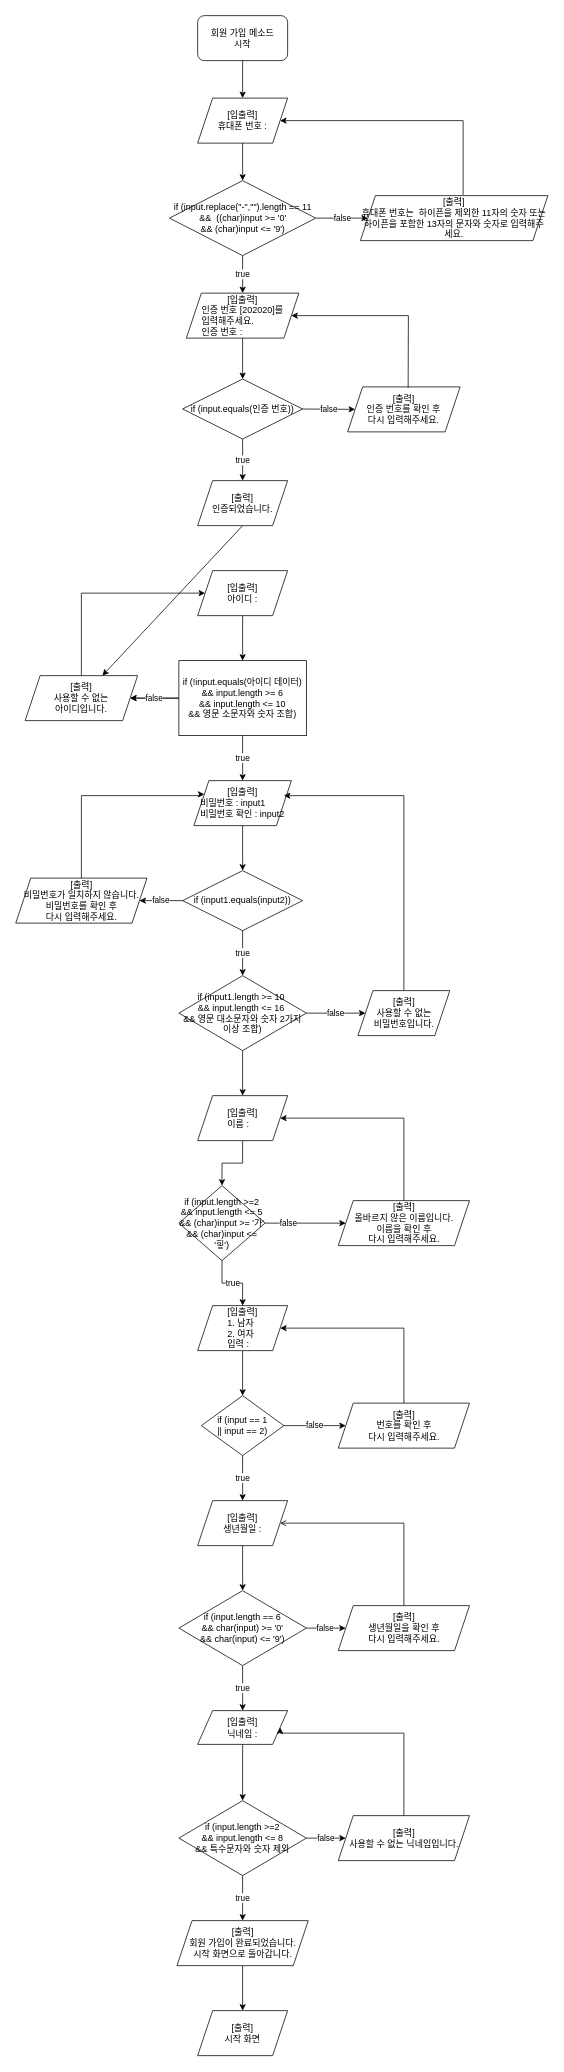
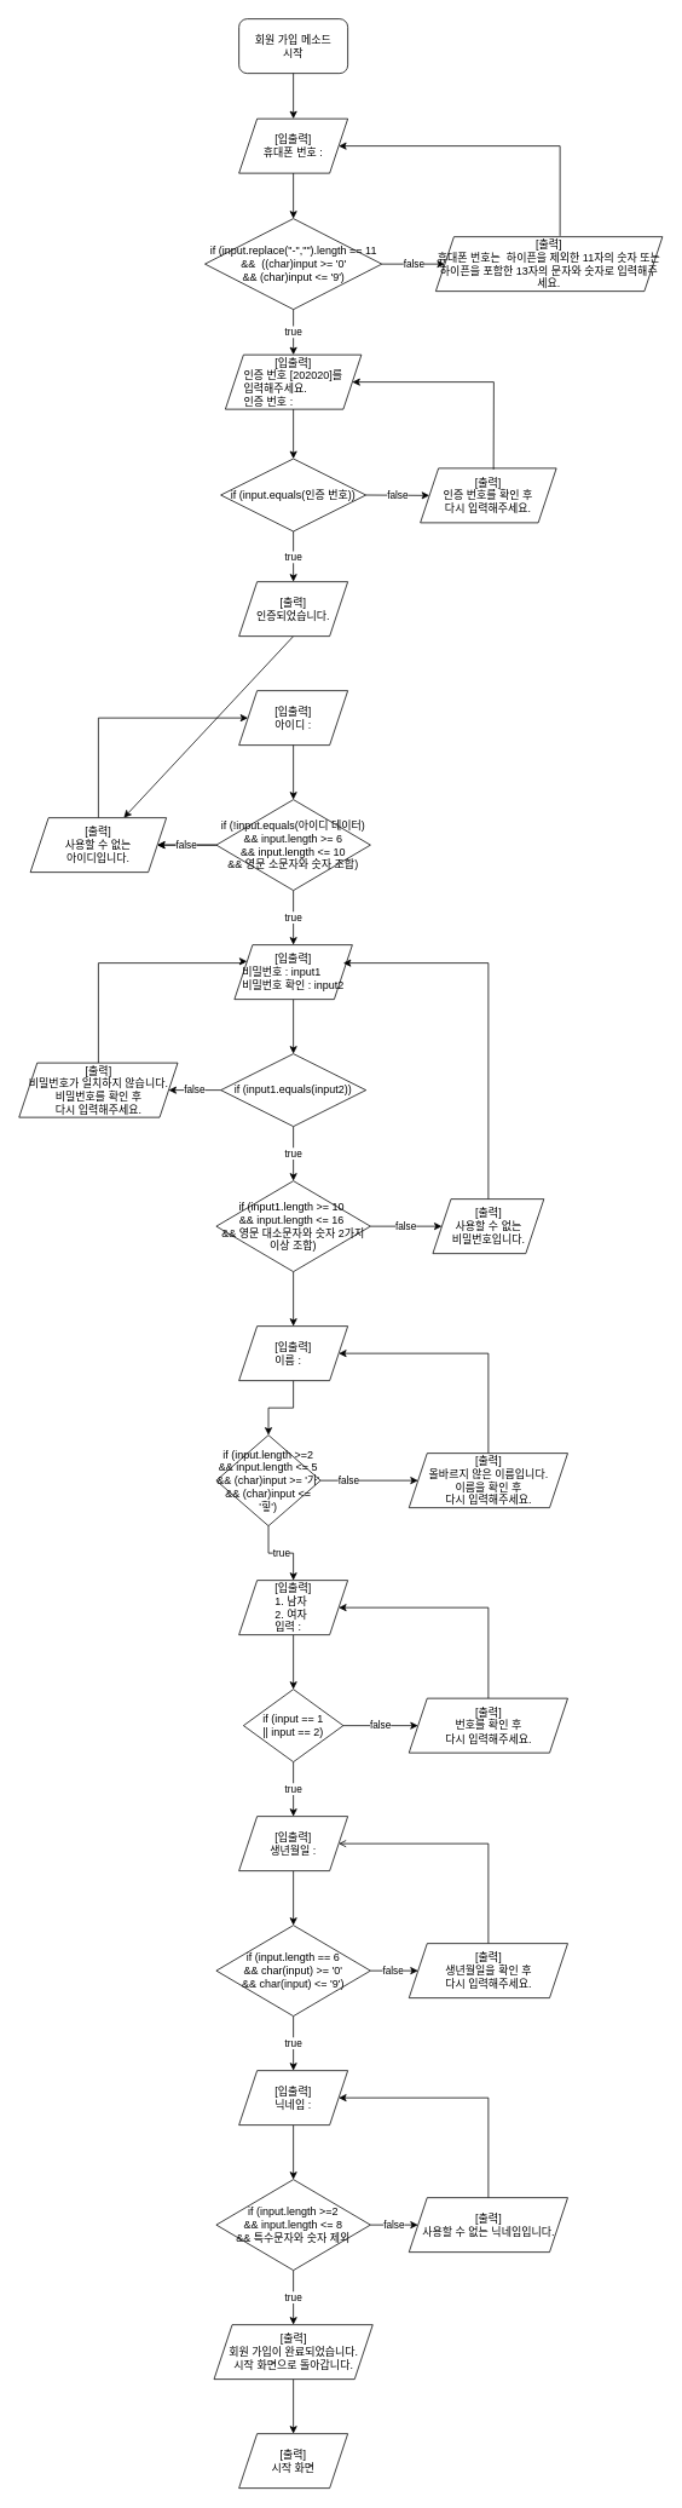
  <mxCell id="0" />
  <mxCell id="1" parent="0" />
  <mxCell id="2" value="회원 가입 메소드&lt;br&gt;시작" style="rounded=1;whiteSpace=wrap;html=1;" parent="1" vertex="1"><mxGeometry x="263" y="20" width="120" height="60" as="geometry" /></mxCell>
  <mxCell id="3" value="" style="endArrow=classic;html=1;exitX=0.5;exitY=1;exitDx=0;exitDy=0;entryX=0.5;entryY=0;entryDx=0;entryDy=0;" parent="1" source="2" target="4" edge="1"><mxGeometry width="50" height="50" relative="1" as="geometry"><mxPoint x="303" y="70" as="sourcePoint" /><mxPoint x="323" y="120" as="targetPoint" /></mxGeometry></mxCell>
  <mxCell id="4" value="[입출력]&lt;br&gt;&lt;div style=&quot;text-align: left&quot;&gt;&lt;span&gt;휴대폰 번호 :&lt;/span&gt;&lt;/div&gt;" style="shape=parallelogram;perimeter=parallelogramPerimeter;whiteSpace=wrap;html=1;fixedSize=1;" parent="1" vertex="1"><mxGeometry x="263" y="130" width="120" height="60" as="geometry" /></mxCell>
  <mxCell id="5" value="" style="endArrow=classic;html=1;exitX=0.5;exitY=1;exitDx=0;exitDy=0;entryX=0.5;entryY=0;entryDx=0;entryDy=0;" parent="1" source="4" target="6" edge="1"><mxGeometry width="50" height="50" relative="1" as="geometry"><mxPoint x="313" y="220" as="sourcePoint" /><mxPoint x="323" y="220" as="targetPoint" /></mxGeometry></mxCell>
  <mxCell id="6" value="if (input.replace(&quot;-&quot;,&quot;&quot;).length == 11 &lt;br&gt;&amp;amp;&amp;amp;&amp;nbsp; ((char)input &amp;gt;= '0'&lt;br&gt;&amp;amp;&amp;amp; (char)input &amp;lt;= '9')" style="rhombus;whiteSpace=wrap;html=1;" parent="1" vertex="1"><mxGeometry x="225.5" y="240" width="195" height="100" as="geometry" /></mxCell>
  <mxCell id="7" value="true" style="endArrow=classic;html=1;exitX=0.5;exitY=1;exitDx=0;exitDy=0;entryX=0.5;entryY=0;entryDx=0;entryDy=0;" parent="1" source="6" target="11" edge="1"><mxGeometry width="50" height="50" relative="1" as="geometry"><mxPoint x="423" y="330" as="sourcePoint" /><mxPoint x="293" y="380" as="targetPoint" /></mxGeometry></mxCell>
  <mxCell id="8" value="false" style="endArrow=classic;html=1;exitX=1;exitY=0.5;exitDx=0;exitDy=0;entryX=0;entryY=0.5;entryDx=0;entryDy=0;" parent="1" source="6" target="9" edge="1"><mxGeometry width="50" height="50" relative="1" as="geometry"><mxPoint x="413" y="290" as="sourcePoint" /><mxPoint x="443" y="290" as="targetPoint" /></mxGeometry></mxCell>
  <mxCell id="9" value="[출력]&lt;br&gt;휴대폰 번호는&amp;nbsp; 하이픈을 제외한 11자의 숫자 또는 하이픈을 포함한 13자의 문자와 숫자로 입력해주세요." style="shape=parallelogram;perimeter=parallelogramPerimeter;whiteSpace=wrap;html=1;fixedSize=1;" parent="1" vertex="1"><mxGeometry x="480" y="260" width="250" height="60" as="geometry" /></mxCell>
  <mxCell id="10" value="" style="endArrow=classic;html=1;rounded=0;entryX=1;entryY=0.5;entryDx=0;entryDy=0;" parent="1" target="4" edge="1"><mxGeometry width="50" height="50" relative="1" as="geometry"><mxPoint x="617" y="259" as="sourcePoint" /><mxPoint x="423" y="160" as="targetPoint" /><Array as="points"><mxPoint x="617" y="160" /></Array></mxGeometry></mxCell>
  <mxCell id="11" value="[입출력]&lt;br&gt;&lt;div style=&quot;text-align: left&quot;&gt;&lt;span&gt;인증 번호 [202020]를&lt;/span&gt;&lt;/div&gt;&lt;div style=&quot;text-align: left&quot;&gt;&lt;span&gt;입력해주세요.&lt;/span&gt;&lt;/div&gt;&lt;div style=&quot;text-align: left&quot;&gt;&lt;span&gt;인증 번호 :&lt;/span&gt;&lt;/div&gt;" style="shape=parallelogram;perimeter=parallelogramPerimeter;whiteSpace=wrap;html=1;fixedSize=1;" parent="1" vertex="1"><mxGeometry x="248" y="390" width="150" height="60" as="geometry" /></mxCell>
  <mxCell id="12" value="if (input.equals(인증 번호))" style="rhombus;whiteSpace=wrap;html=1;" parent="1" vertex="1"><mxGeometry x="243" y="504.5" width="160" height="80" as="geometry" /></mxCell>
  <mxCell id="13" value="" style="endArrow=classic;html=1;exitX=0.5;exitY=1;exitDx=0;exitDy=0;entryX=0.5;entryY=0;entryDx=0;entryDy=0;" parent="1" source="11" target="12" edge="1"><mxGeometry width="50" height="50" relative="1" as="geometry"><mxPoint x="423" y="480" as="sourcePoint" /><mxPoint x="473" y="430" as="targetPoint" /></mxGeometry></mxCell>
  <mxCell id="14" value="[출력]&lt;br&gt;인증 번호를 확인 후&lt;br&gt;다시 입력해주세요." style="shape=parallelogram;perimeter=parallelogramPerimeter;whiteSpace=wrap;html=1;fixedSize=1;" parent="1" vertex="1"><mxGeometry x="463" y="515" width="150" height="60" as="geometry" /></mxCell>
  <mxCell id="15" value="" style="endArrow=classic;html=1;rounded=0;exitX=0.538;exitY=0.022;exitDx=0;exitDy=0;exitPerimeter=0;" parent="1" source="14" target="11" edge="1"><mxGeometry width="50" height="50" relative="1" as="geometry"><mxPoint x="513" y="490" as="sourcePoint" /><mxPoint x="373" y="380" as="targetPoint" /><Array as="points"><mxPoint x="544" y="420" /></Array></mxGeometry></mxCell>
  <mxCell id="16" value="false" style="endArrow=classic;html=1;exitX=1;exitY=0.5;exitDx=0;exitDy=0;entryX=0;entryY=0.5;entryDx=0;entryDy=0;" parent="1" source="12" target="14" edge="1"><mxGeometry width="50" height="50" relative="1" as="geometry"><mxPoint x="413" y="550" as="sourcePoint" /><mxPoint x="463" y="500" as="targetPoint" /></mxGeometry></mxCell>
  <mxCell id="17" value="true" style="endArrow=classic;html=1;exitX=0.5;exitY=1;exitDx=0;exitDy=0;entryX=0.5;entryY=0;entryDx=0;entryDy=0;" parent="1" source="12" target="20" edge="1"><mxGeometry width="50" height="50" relative="1" as="geometry"><mxPoint x="363" y="560" as="sourcePoint" /><mxPoint x="310.5" y="640" as="targetPoint" /></mxGeometry></mxCell>
  <mxCell id="18" value="" style="endArrow=classic;html=1;exitX=0.5;exitY=1;exitDx=0;exitDy=0;" parent="1" source="20" target="22" edge="1"><mxGeometry width="50" height="50" relative="1" as="geometry"><mxPoint x="310.5" y="700" as="sourcePoint" /><mxPoint x="323" y="760" as="targetPoint" /></mxGeometry></mxCell>
  <mxCell id="19" value="[입출력]&lt;br&gt;&lt;div style=&quot;text-align: left&quot;&gt;&lt;span&gt;아이디 :&lt;/span&gt;&lt;/div&gt;" style="shape=parallelogram;perimeter=parallelogramPerimeter;whiteSpace=wrap;html=1;fixedSize=1;" parent="1" vertex="1"><mxGeometry x="263" y="760" width="120" height="60" as="geometry" /></mxCell>
  <mxCell id="20" value="[출력]&lt;br&gt;&lt;div style=&quot;text-align: left&quot;&gt;인증되었습니다.&lt;/div&gt;" style="shape=parallelogram;perimeter=parallelogramPerimeter;whiteSpace=wrap;html=1;fixedSize=1;" parent="1" vertex="1"><mxGeometry x="263" y="640" width="120" height="60" as="geometry" /></mxCell>
  <mxCell id="21" style="edgeStyle=orthogonalEdgeStyle;rounded=0;orthogonalLoop=1;jettySize=auto;html=1;entryX=0;entryY=0.5;entryDx=0;entryDy=0;" parent="1" source="22" target="19" edge="1"><mxGeometry relative="1" as="geometry"><mxPoint x="183" y="790" as="targetPoint" /><Array as="points"><mxPoint x="108" y="790" /></Array></mxGeometry></mxCell>
  <mxCell id="22" value="[출력]&lt;br&gt;사용할 수 없는&lt;br&gt;아이디입니다." style="shape=parallelogram;perimeter=parallelogramPerimeter;whiteSpace=wrap;html=1;fixedSize=1;" parent="1" vertex="1"><mxGeometry x="33" y="900" width="150" height="60" as="geometry" /></mxCell>
  <mxCell id="23" value="" style="edgeStyle=orthogonalEdgeStyle;rounded=0;orthogonalLoop=1;jettySize=auto;html=1;" parent="1" source="26" target="22" edge="1"><mxGeometry relative="1" as="geometry" /></mxCell>
  <mxCell id="24" value="false" style="edgeStyle=orthogonalEdgeStyle;rounded=0;orthogonalLoop=1;jettySize=auto;html=1;" parent="1" source="26" target="22" edge="1"><mxGeometry relative="1" as="geometry" /></mxCell>
  <mxCell id="25" value="true" style="edgeStyle=orthogonalEdgeStyle;rounded=0;orthogonalLoop=1;jettySize=auto;html=1;" parent="1" source="26" target="29" edge="1"><mxGeometry relative="1" as="geometry" /></mxCell>
- <mxCell id="26" value="if (!input.equals(아이디 데이터) &amp;amp;&amp;amp; input.length &amp;gt;= 6 &lt;br&gt;&amp;amp;&amp;amp; input.length &amp;lt;= 10 &lt;br&gt;&amp;amp;&amp;amp; 영문 소문자와 숫자 조합)" style="whiteSpace=wrap;html=1;rounded=0;" parent="1" vertex="1"><mxGeometry x="238" y="880" width="170" height="100" as="geometry" /></mxCell>
+ <mxCell id="26" value="if (!input.equals(아이디 데이터) &amp;amp;&amp;amp; input.length &amp;gt;= 6 &lt;br&gt;&amp;amp;&amp;amp; input.length &amp;lt;= 10 &lt;br&gt;&amp;amp;&amp;amp; 영문 소문자와 숫자 조합)" style="rhombus;whiteSpace=wrap;html=1;" parent="1" vertex="1"><mxGeometry x="238" y="880" width="170" height="100" as="geometry" /></mxCell>
  <mxCell id="27" value="" style="endArrow=classic;html=1;exitX=0.5;exitY=1;exitDx=0;exitDy=0;entryX=0.5;entryY=0;entryDx=0;entryDy=0;" parent="1" source="19" target="26" edge="1"><mxGeometry width="50" height="50" relative="1" as="geometry"><mxPoint x="333" y="850" as="sourcePoint" /><mxPoint x="353" y="800" as="targetPoint" /></mxGeometry></mxCell>
  <mxCell id="28" style="edgeStyle=orthogonalEdgeStyle;rounded=0;orthogonalLoop=1;jettySize=auto;html=1;entryX=0.5;entryY=0;entryDx=0;entryDy=0;" parent="1" source="29" target="35" edge="1"><mxGeometry relative="1" as="geometry" /></mxCell>
  <mxCell id="29" value="[입출력]&lt;br&gt;&lt;div style=&quot;text-align: left&quot;&gt;&lt;span&gt;비밀번호 : input1&lt;/span&gt;&lt;/div&gt;&lt;div style=&quot;text-align: left&quot;&gt;&lt;span&gt;비밀번호 확인 : input2&lt;/span&gt;&lt;/div&gt;" style="shape=parallelogram;perimeter=parallelogramPerimeter;whiteSpace=wrap;html=1;fixedSize=1;" parent="1" vertex="1"><mxGeometry x="258" y="1040" width="130" height="60" as="geometry" /></mxCell>
  <mxCell id="30" value="false" style="edgeStyle=orthogonalEdgeStyle;rounded=0;orthogonalLoop=1;jettySize=auto;html=1;" parent="1" source="32" target="39" edge="1"><mxGeometry relative="1" as="geometry" /></mxCell>
  <mxCell id="31" value="" style="edgeStyle=orthogonalEdgeStyle;rounded=0;orthogonalLoop=1;jettySize=auto;html=1;" parent="1" source="32" target="41" edge="1"><mxGeometry relative="1" as="geometry" /></mxCell>
  <mxCell id="32" value="if (input1.length &amp;gt;= 10&amp;nbsp;&lt;br&gt;&amp;amp;&amp;amp; input.length &amp;lt;= 16&amp;nbsp;&lt;br&gt;&amp;amp;&amp;amp; 영문 대소문자와 숫자 2가지 이상 조합)" style="rhombus;whiteSpace=wrap;html=1;" parent="1" vertex="1"><mxGeometry x="238" y="1300" width="170" height="100" as="geometry" /></mxCell>
  <mxCell id="33" value="false" style="edgeStyle=orthogonalEdgeStyle;rounded=0;orthogonalLoop=1;jettySize=auto;html=1;" parent="1" source="35" target="37" edge="1"><mxGeometry relative="1" as="geometry" /></mxCell>
  <mxCell id="34" value="true" style="edgeStyle=orthogonalEdgeStyle;rounded=0;orthogonalLoop=1;jettySize=auto;html=1;" parent="1" source="35" target="32" edge="1"><mxGeometry relative="1" as="geometry" /></mxCell>
  <mxCell id="35" value="if (input1.equals(input2))" style="rhombus;whiteSpace=wrap;html=1;" parent="1" vertex="1"><mxGeometry x="243" y="1160" width="160" height="80" as="geometry" /></mxCell>
  <mxCell id="36" style="edgeStyle=orthogonalEdgeStyle;rounded=0;orthogonalLoop=1;jettySize=auto;html=1;entryX=0;entryY=0.25;entryDx=0;entryDy=0;" parent="1" source="37" target="29" edge="1"><mxGeometry relative="1" as="geometry"><mxPoint x="233" y="1070" as="targetPoint" /><Array as="points"><mxPoint x="108" y="1060" /><mxPoint x="268" y="1060" /><mxPoint x="268" y="1058" /></Array></mxGeometry></mxCell>
  <mxCell id="37" value="[출력]&lt;br&gt;비밀번호가 일치하지 않습니다.&lt;br&gt;비밀번호를 확인 후&lt;br&gt;다시 입력해주세요." style="shape=parallelogram;perimeter=parallelogramPerimeter;whiteSpace=wrap;html=1;fixedSize=1;" parent="1" vertex="1"><mxGeometry x="20.5" y="1170" width="175" height="60" as="geometry" /></mxCell>
  <mxCell id="38" style="edgeStyle=orthogonalEdgeStyle;rounded=0;orthogonalLoop=1;jettySize=auto;html=1;exitX=0.5;exitY=0;exitDx=0;exitDy=0;" parent="1" source="39" edge="1"><mxGeometry relative="1" as="geometry"><mxPoint x="378" y="1060" as="targetPoint" /><Array as="points"><mxPoint x="538" y="1060" /><mxPoint x="378" y="1060" /></Array></mxGeometry></mxCell>
  <mxCell id="39" value="[출력]&lt;br&gt;사용할 수 없는&lt;br&gt;비밀번호입니다." style="shape=parallelogram;perimeter=parallelogramPerimeter;whiteSpace=wrap;html=1;fixedSize=1;" parent="1" vertex="1"><mxGeometry x="476.75" y="1320" width="122.5" height="60" as="geometry" /></mxCell>
  <mxCell id="40" value="" style="edgeStyle=orthogonalEdgeStyle;rounded=0;orthogonalLoop=1;jettySize=auto;html=1;" parent="1" source="41" target="44" edge="1"><mxGeometry relative="1" as="geometry" /></mxCell>
  <mxCell id="41" value="[입출력]&lt;br&gt;&lt;div style=&quot;text-align: left&quot;&gt;&lt;span&gt;이름 :&lt;/span&gt;&lt;/div&gt;" style="shape=parallelogram;perimeter=parallelogramPerimeter;whiteSpace=wrap;html=1;fixedSize=1;" parent="1" vertex="1"><mxGeometry x="263" y="1460" width="120" height="60" as="geometry" /></mxCell>
  <mxCell id="42" value="false" style="edgeStyle=orthogonalEdgeStyle;rounded=0;orthogonalLoop=1;jettySize=auto;html=1;" parent="1" source="44" target="46" edge="1"><mxGeometry x="-0.429" relative="1" as="geometry"><mxPoint as="offset" /></mxGeometry></mxCell>
  <mxCell id="43" value="true" style="edgeStyle=orthogonalEdgeStyle;rounded=0;orthogonalLoop=1;jettySize=auto;html=1;" parent="1" source="44" target="48" edge="1"><mxGeometry relative="1" as="geometry" /></mxCell>
  <mxCell id="44" value="if (input.length &amp;gt;=2&lt;br&gt;&amp;amp;&amp;amp; input.length &amp;lt;= 5&lt;br&gt;&amp;amp;&amp;amp; (char)input &amp;gt;= '가'&lt;br&gt;&amp;amp;&amp;amp; (char)input &amp;lt;= '힣')" style="rhombus;whiteSpace=wrap;html=1;" parent="1" vertex="1"><mxGeometry x="238" y="1580" width="115" height="100" as="geometry" /></mxCell>
  <mxCell id="45" style="edgeStyle=orthogonalEdgeStyle;rounded=0;orthogonalLoop=1;jettySize=auto;html=1;entryX=1;entryY=0.5;entryDx=0;entryDy=0;" parent="1" source="46" target="41" edge="1"><mxGeometry relative="1" as="geometry"><mxPoint x="483" y="1490" as="targetPoint" /><Array as="points"><mxPoint x="538" y="1490" /></Array></mxGeometry></mxCell>
  <mxCell id="46" value="[출력]&lt;br&gt;올바르지 않은 이름입니다.&lt;br&gt;이름을 확인 후&lt;br&gt;다시 입력해주세요." style="shape=parallelogram;perimeter=parallelogramPerimeter;whiteSpace=wrap;html=1;fixedSize=1;" parent="1" vertex="1"><mxGeometry x="450.5" y="1600" width="175" height="60" as="geometry" /></mxCell>
  <mxCell id="47" value="" style="edgeStyle=orthogonalEdgeStyle;rounded=0;orthogonalLoop=1;jettySize=auto;html=1;" parent="1" source="48" target="51" edge="1"><mxGeometry relative="1" as="geometry" /></mxCell>
  <mxCell id="48" value="[입출력]&lt;br&gt;&lt;div style=&quot;text-align: left&quot;&gt;1. 남자&lt;/div&gt;&lt;div style=&quot;text-align: left&quot;&gt;2. 여자&lt;/div&gt;&lt;div style=&quot;text-align: left&quot;&gt;입력 :&lt;/div&gt;" style="shape=parallelogram;perimeter=parallelogramPerimeter;whiteSpace=wrap;html=1;fixedSize=1;" parent="1" vertex="1"><mxGeometry x="263" y="1740" width="120" height="60" as="geometry" /></mxCell>
  <mxCell id="49" value="false" style="edgeStyle=orthogonalEdgeStyle;rounded=0;orthogonalLoop=1;jettySize=auto;html=1;" parent="1" source="51" target="53" edge="1"><mxGeometry relative="1" as="geometry" /></mxCell>
  <mxCell id="50" value="true" style="edgeStyle=orthogonalEdgeStyle;rounded=0;orthogonalLoop=1;jettySize=auto;html=1;" parent="1" source="51" target="55" edge="1"><mxGeometry relative="1" as="geometry" /></mxCell>
  <mxCell id="51" value="if (input == 1&lt;br&gt;|| input == 2)" style="rhombus;whiteSpace=wrap;html=1;" parent="1" vertex="1"><mxGeometry x="268" y="1860" width="110" height="80" as="geometry" /></mxCell>
  <mxCell id="52" style="edgeStyle=orthogonalEdgeStyle;rounded=0;orthogonalLoop=1;jettySize=auto;html=1;entryX=1;entryY=0.5;entryDx=0;entryDy=0;" parent="1" source="53" target="48" edge="1"><mxGeometry relative="1" as="geometry"><mxPoint x="433" y="1770" as="targetPoint" /><Array as="points"><mxPoint x="538" y="1770" /></Array></mxGeometry></mxCell>
  <mxCell id="53" value="[출력]&lt;br&gt;번호를 확인 후&lt;br&gt;다시 입력해주세요." style="shape=parallelogram;perimeter=parallelogramPerimeter;whiteSpace=wrap;html=1;fixedSize=1;" parent="1" vertex="1"><mxGeometry x="450.5" y="1870" width="175" height="60" as="geometry" /></mxCell>
  <mxCell id="54" value="" style="edgeStyle=orthogonalEdgeStyle;rounded=0;orthogonalLoop=1;jettySize=auto;html=1;" parent="1" source="55" target="58" edge="1"><mxGeometry relative="1" as="geometry" /></mxCell>
  <mxCell id="55" value="[입출력]&lt;br&gt;&lt;div style=&quot;text-align: left&quot;&gt;&lt;span&gt;생년월일 :&lt;/span&gt;&lt;/div&gt;" style="shape=parallelogram;perimeter=parallelogramPerimeter;whiteSpace=wrap;html=1;fixedSize=1;" parent="1" vertex="1"><mxGeometry x="263" y="2000" width="120" height="60" as="geometry" /></mxCell>
  <mxCell id="56" value="false" style="edgeStyle=orthogonalEdgeStyle;rounded=0;orthogonalLoop=1;jettySize=auto;html=1;" parent="1" source="58" target="60" edge="1"><mxGeometry x="-0.048" relative="1" as="geometry"><mxPoint as="offset" /></mxGeometry></mxCell>
  <mxCell id="57" value="true" style="edgeStyle=orthogonalEdgeStyle;rounded=0;orthogonalLoop=1;jettySize=auto;html=1;" parent="1" source="58" target="62" edge="1"><mxGeometry relative="1" as="geometry" /></mxCell>
  <mxCell id="58" value="if (input.length == 6&lt;br&gt;&amp;amp;&amp;amp; char(input) &amp;gt;= '0'&lt;br&gt;&amp;amp;&amp;amp; char(input) &amp;lt;= '9')" style="rhombus;whiteSpace=wrap;html=1;" parent="1" vertex="1"><mxGeometry x="238" y="2120" width="170" height="100" as="geometry" /></mxCell>
  <mxCell id="59" style="edgeStyle=orthogonalEdgeStyle;rounded=0;orthogonalLoop=1;jettySize=auto;html=1;entryX=1;entryY=0.5;entryDx=0;entryDy=0;endArrow=open;" parent="1" source="60" target="55" edge="1"><mxGeometry relative="1" as="geometry"><mxPoint x="473" y="2020" as="targetPoint" /><Array as="points"><mxPoint x="538" y="2030" /></Array></mxGeometry></mxCell>
  <mxCell id="60" value="[출력]&lt;br&gt;생년월일을 확인 후&lt;br&gt;다시 입력해주세요." style="shape=parallelogram;perimeter=parallelogramPerimeter;whiteSpace=wrap;html=1;fixedSize=1;" parent="1" vertex="1"><mxGeometry x="450.5" y="2140" width="175" height="60" as="geometry" /></mxCell>
  <mxCell id="61" value="" style="edgeStyle=orthogonalEdgeStyle;rounded=0;orthogonalLoop=1;jettySize=auto;html=1;" parent="1" source="62" target="65" edge="1"><mxGeometry relative="1" as="geometry" /></mxCell>
- <mxCell id="62" value="[입출력]&lt;br&gt;&lt;div style=&quot;text-align: left&quot;&gt;닉네임 :&lt;/div&gt;" style="shape=parallelogram;perimeter=parallelogramPerimeter;whiteSpace=wrap;html=1;fixedSize=1;" parent="1" vertex="1"><mxGeometry x="263" y="2280" width="120" height="45" as="geometry" /></mxCell>
+ <mxCell id="62" value="[입출력]&lt;br&gt;&lt;div style=&quot;text-align: left&quot;&gt;닉네임 :&lt;/div&gt;" style="shape=parallelogram;perimeter=parallelogramPerimeter;whiteSpace=wrap;html=1;fixedSize=1;" parent="1" vertex="1"><mxGeometry x="263" y="2280" width="120" height="60" as="geometry" /></mxCell>
  <mxCell id="63" value="false" style="edgeStyle=orthogonalEdgeStyle;rounded=0;orthogonalLoop=1;jettySize=auto;html=1;" parent="1" source="65" target="67" edge="1"><mxGeometry relative="1" as="geometry" /></mxCell>
  <mxCell id="64" value="true" style="edgeStyle=orthogonalEdgeStyle;rounded=0;orthogonalLoop=1;jettySize=auto;html=1;" parent="1" source="65" target="69" edge="1"><mxGeometry relative="1" as="geometry" /></mxCell>
  <mxCell id="65" value="if (input.length &amp;gt;=2&lt;br&gt;&amp;amp;&amp;amp; input.length &amp;lt;= 8&lt;br&gt;&amp;amp;&amp;amp; 특수문자와 숫자 제외" style="rhombus;whiteSpace=wrap;html=1;" parent="1" vertex="1"><mxGeometry x="238" y="2400" width="170" height="100" as="geometry" /></mxCell>
  <mxCell id="66" style="edgeStyle=orthogonalEdgeStyle;rounded=0;orthogonalLoop=1;jettySize=auto;html=1;entryX=1;entryY=0.5;entryDx=0;entryDy=0;" parent="1" source="67" target="62" edge="1"><mxGeometry relative="1" as="geometry"><mxPoint x="453" y="2310" as="targetPoint" /><Array as="points"><mxPoint x="538" y="2310" /></Array></mxGeometry></mxCell>
  <mxCell id="67" value="[출력]&lt;br&gt;사용할 수 없는 닉네임입니다." style="shape=parallelogram;perimeter=parallelogramPerimeter;whiteSpace=wrap;html=1;fixedSize=1;" parent="1" vertex="1"><mxGeometry x="450.5" y="2420" width="175" height="60" as="geometry" /></mxCell>
  <mxCell id="68" value="" style="edgeStyle=orthogonalEdgeStyle;rounded=0;orthogonalLoop=1;jettySize=auto;html=1;" parent="1" source="69" target="70" edge="1"><mxGeometry relative="1" as="geometry" /></mxCell>
  <mxCell id="69" value="[출력]&lt;br&gt;회원 가입이 완료되었습니다.&lt;br&gt;시작 화면으로 돌아갑니다." style="shape=parallelogram;perimeter=parallelogramPerimeter;whiteSpace=wrap;html=1;fixedSize=1;" parent="1" vertex="1"><mxGeometry x="235.5" y="2560" width="175" height="60" as="geometry" /></mxCell>
  <mxCell id="70" value="[출력]&lt;br&gt;&lt;div style=&quot;text-align: left&quot;&gt;&lt;span&gt;시작 화면&lt;/span&gt;&lt;/div&gt;" style="shape=parallelogram;perimeter=parallelogramPerimeter;whiteSpace=wrap;html=1;fixedSize=1;" parent="1" vertex="1"><mxGeometry x="263" y="2680" width="120" height="60" as="geometry" /></mxCell>
